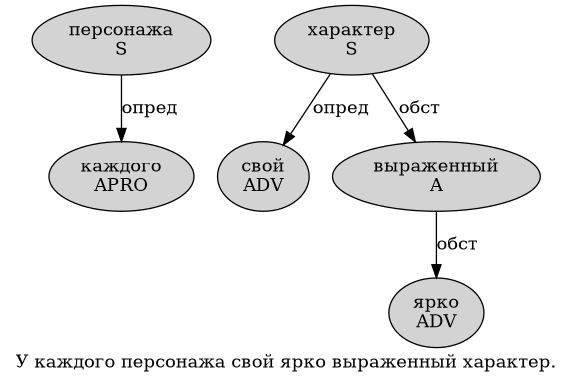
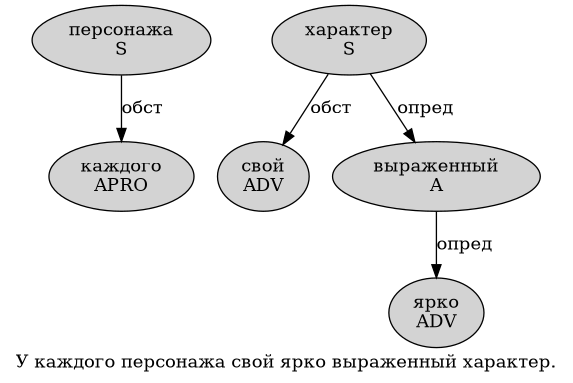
  digraph {
    label="У каждого персонажа свой ярко выраженный характер."
    node [fillcolor=lightgray penwidth=1 shape=ellipse style=filled]
    n1 [label="персонажа\nS"]
    n2 [label="каждого\nAPRO"]
    n3 [label="свой\nADV"]
    n4 [label="ярко\nADV"]
    n5 [label="выраженный\nA"]
    n6 [label="характер\nS"]
-   n1 -> n2 [label="опред"]
-   n5 -> n4 [label="обст"]
-   n6 -> n3 [label="опред"]
-   n6 -> n5 [label="обст"]
+   n1 -> n2 [label="обст"]
+   n5 -> n4 [label="опред"]
+   n6 -> n3 [label="обст"]
+   n6 -> n5 [label="опред"]
  }
